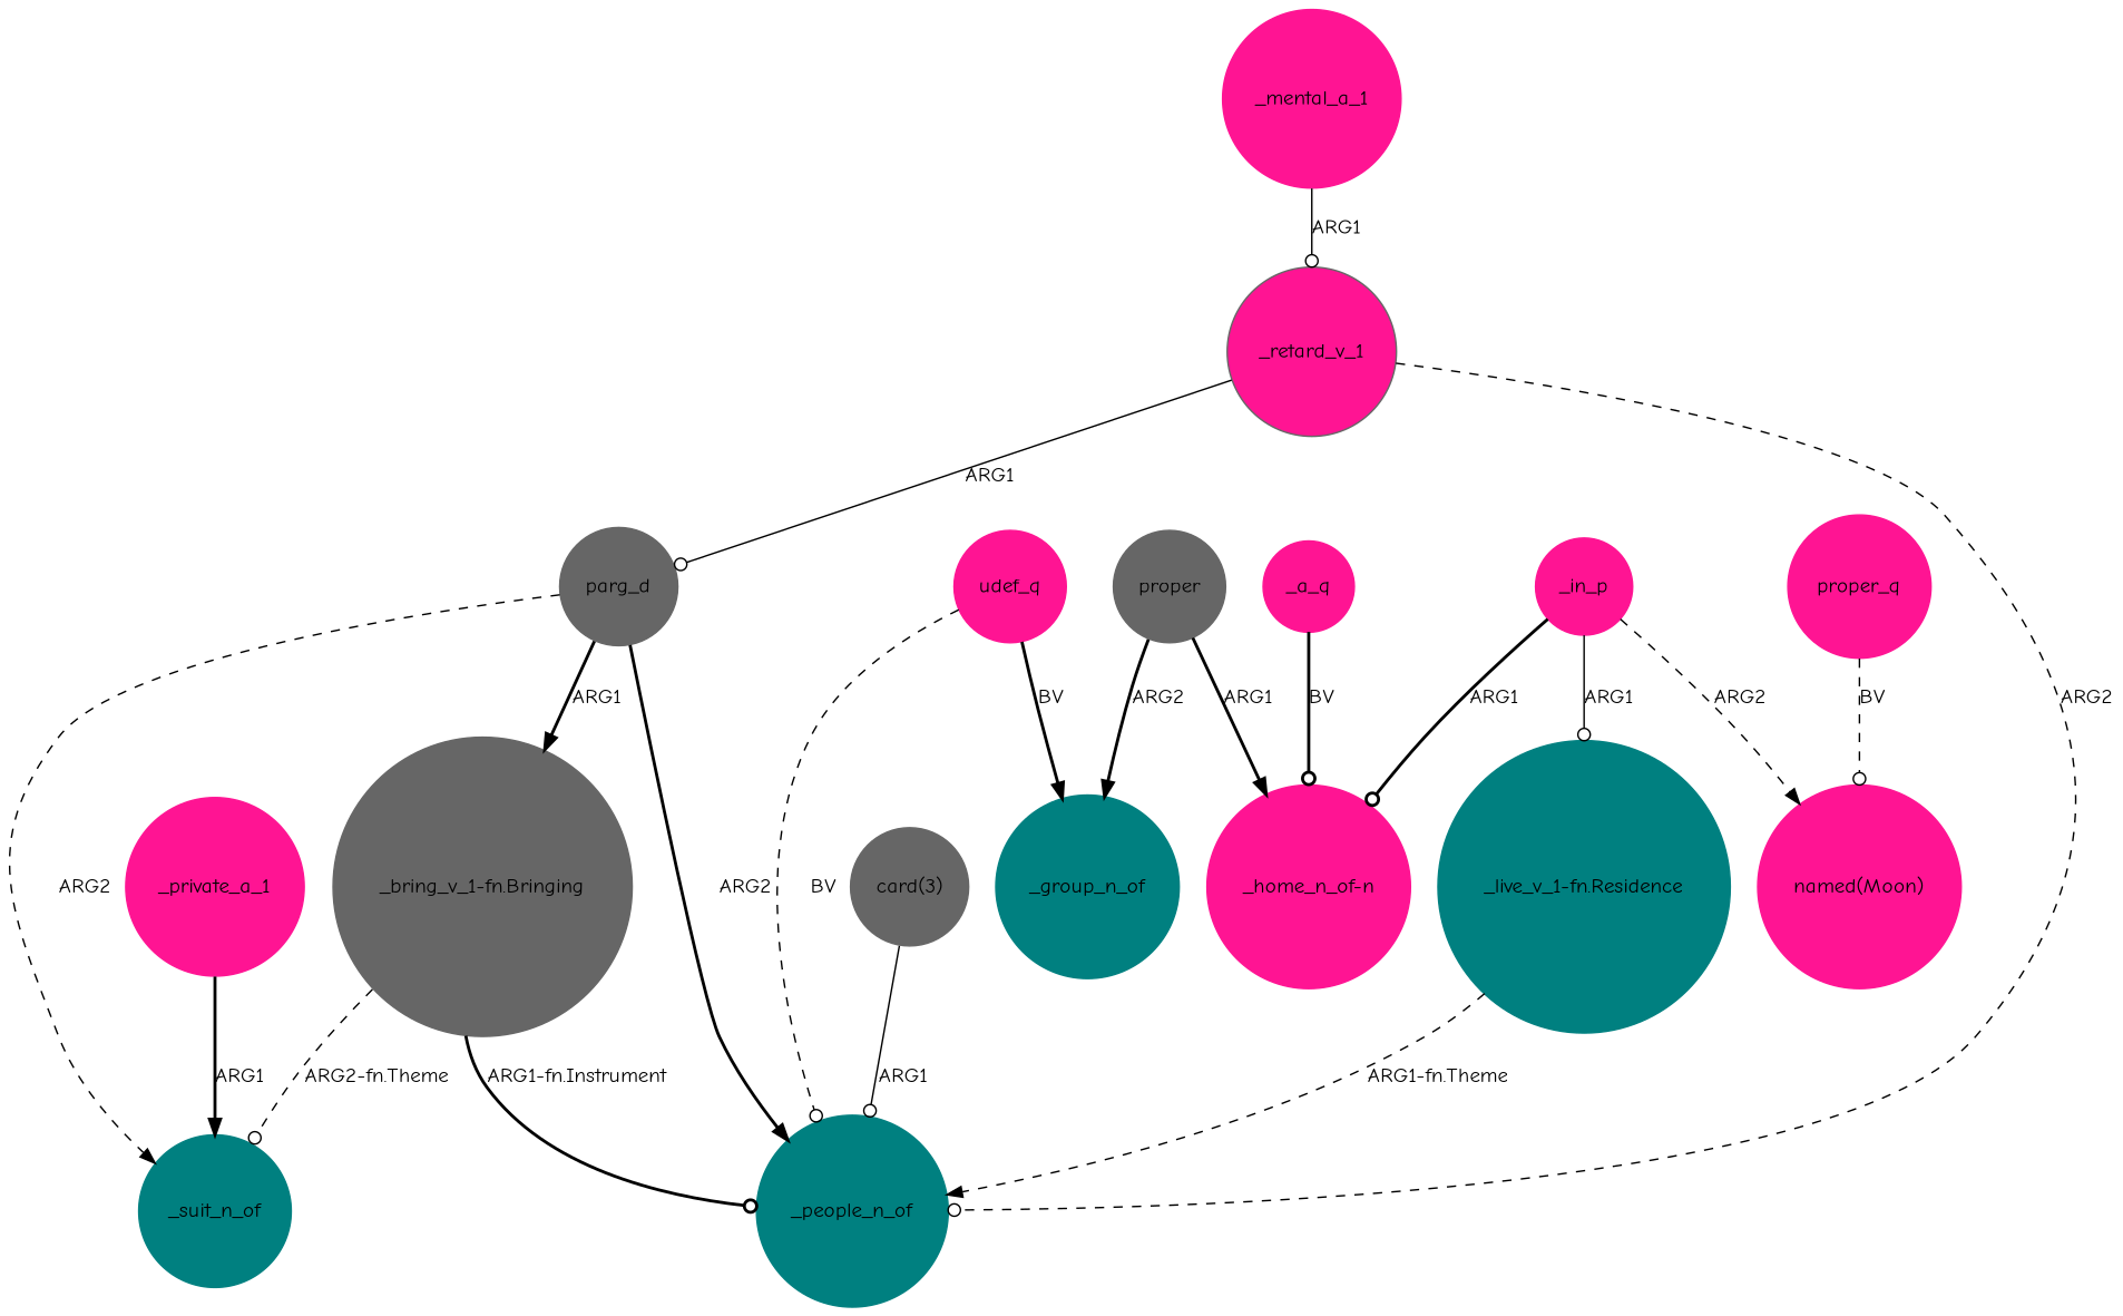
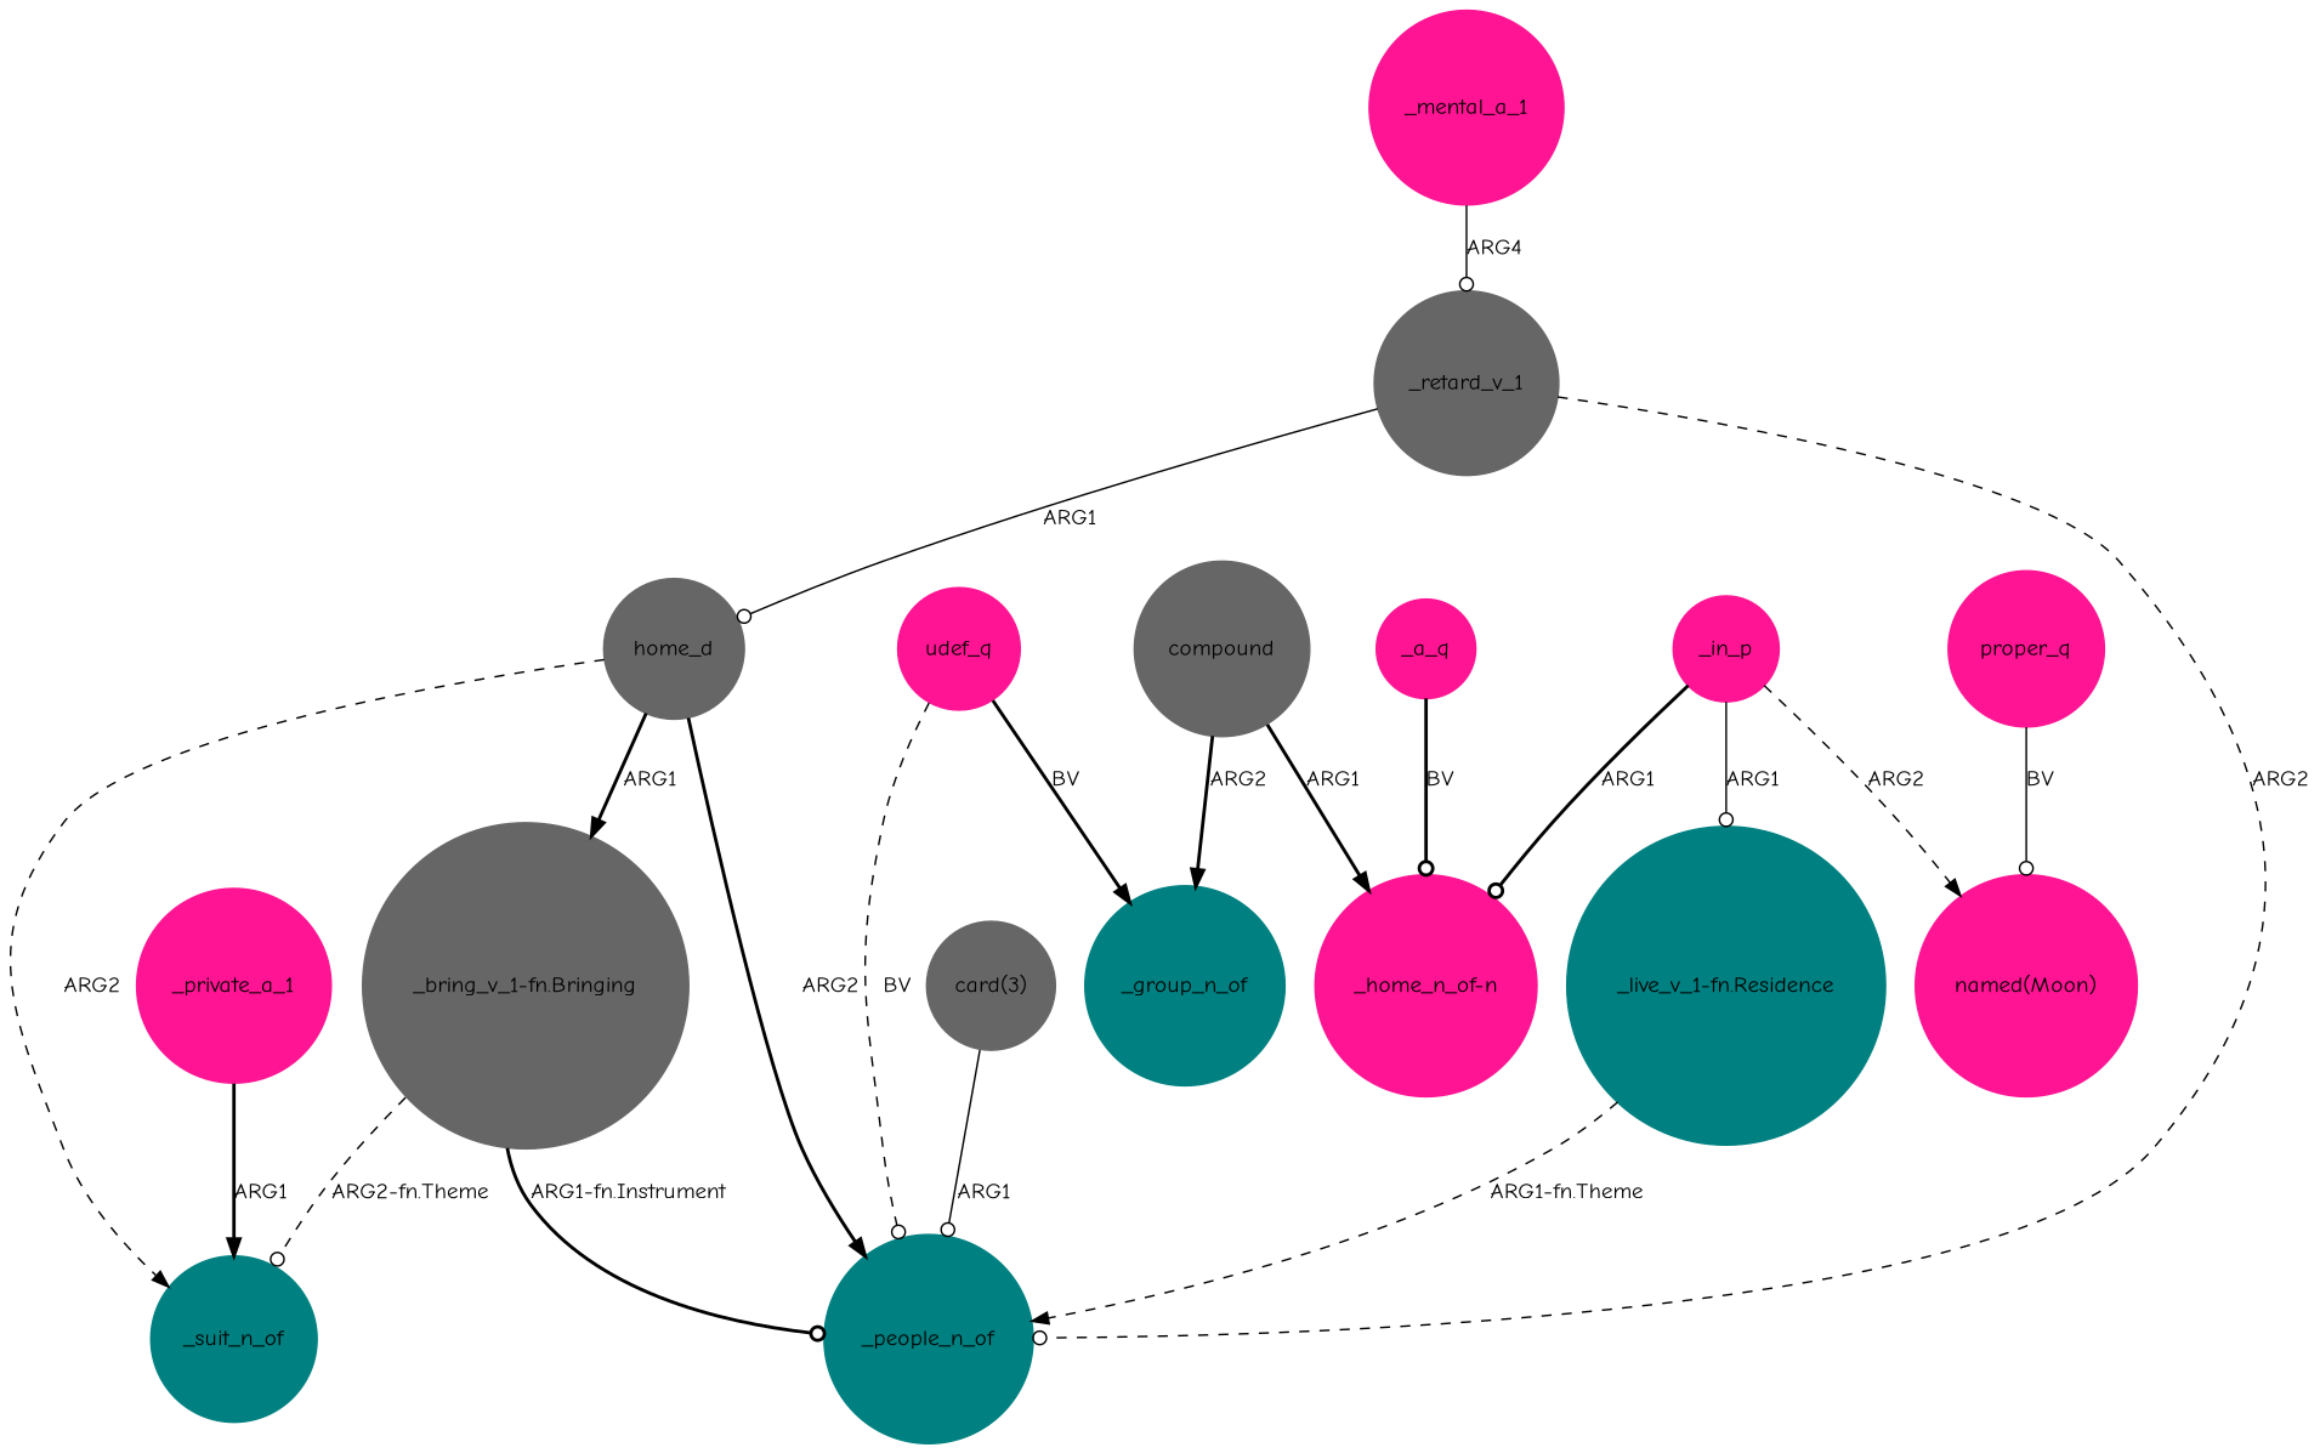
  digraph {
    fontname="Comic Neue"
    node [color=deeppink fontname="Comic Neue" shape=circle style=filled]
    edge [arrowhead=odot fontname="Comic Neue" style=bold]
    "_live_v_1-fn.Residence" [color=teal]
    _in_p
    "_home_n_of-n"
    "named(Moon)"
    _people_n_of [color=teal]
-   _retard_v_1 [color=gray40 fillcolor=deeppink]
-   parg_d [color=gray40]
+   _retard_v_1 [color=gray40]
+   parg_d [color=gray40 label=home_d]
    "_bring_v_1-fn.Bringing" [color=gray40]
    _suit_n_of [color=teal]
    _a_q
    "card(3)" [color=gray40]
    udef_q
    _group_n_of [color=teal]
    proper_q
    _private_a_1
    _mental_a_1
-   compound [color=gray40 label=proper]
+   compound [color=gray40]
    "_live_v_1-fn.Residence" -> _people_n_of [arrowhead=normal label="ARG1-fn.Theme" style=dashed]
    _in_p -> "_live_v_1-fn.Residence" [label=ARG1 style=solid]
    _in_p -> "_home_n_of-n" [label=ARG1]
    _in_p -> "named(Moon)" [arrowhead=normal label=ARG2 style=dashed]
    _retard_v_1 -> _people_n_of [label=ARG2 style=dashed]
    _retard_v_1 -> parg_d [label=ARG1 style=solid]
    parg_d -> _people_n_of [arrowhead=normal label=ARG2]
    parg_d -> "_bring_v_1-fn.Bringing" [arrowhead=normal label=ARG1]
    parg_d -> _suit_n_of [arrowhead=normal label=ARG2 style=dashed]
    "_bring_v_1-fn.Bringing" -> _people_n_of [label="ARG1-fn.Instrument"]
    "_bring_v_1-fn.Bringing" -> _suit_n_of [label="ARG2-fn.Theme" style=dashed]
    _a_q -> "_home_n_of-n" [label=BV]
    "card(3)" -> _people_n_of [label=ARG1 style=solid]
    udef_q -> _people_n_of [label=BV style=dashed]
    udef_q -> _group_n_of [arrowhead=normal label=BV]
-   proper_q -> "named(Moon)" [label=BV style=dashed]
+   proper_q -> "named(Moon)" [label=BV style=solid]
    _private_a_1 -> _suit_n_of [arrowhead=normal label=ARG1]
-   _mental_a_1 -> _retard_v_1 [label=ARG1 style=solid]
+   _mental_a_1 -> _retard_v_1 [label=ARG4 style=solid]
    compound -> "_home_n_of-n" [arrowhead=normal label=ARG1]
    compound -> _group_n_of [arrowhead=normal label=ARG2]
  }
